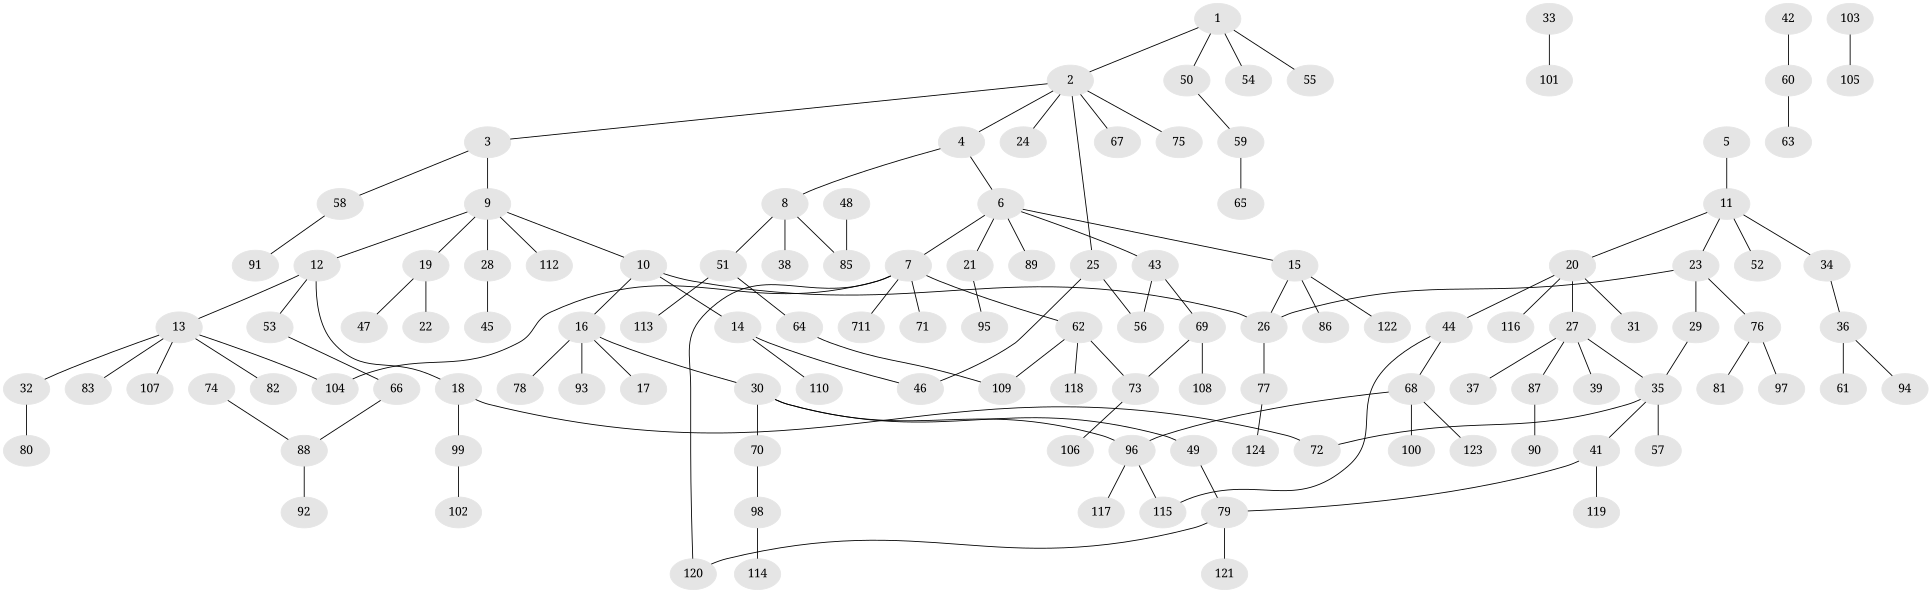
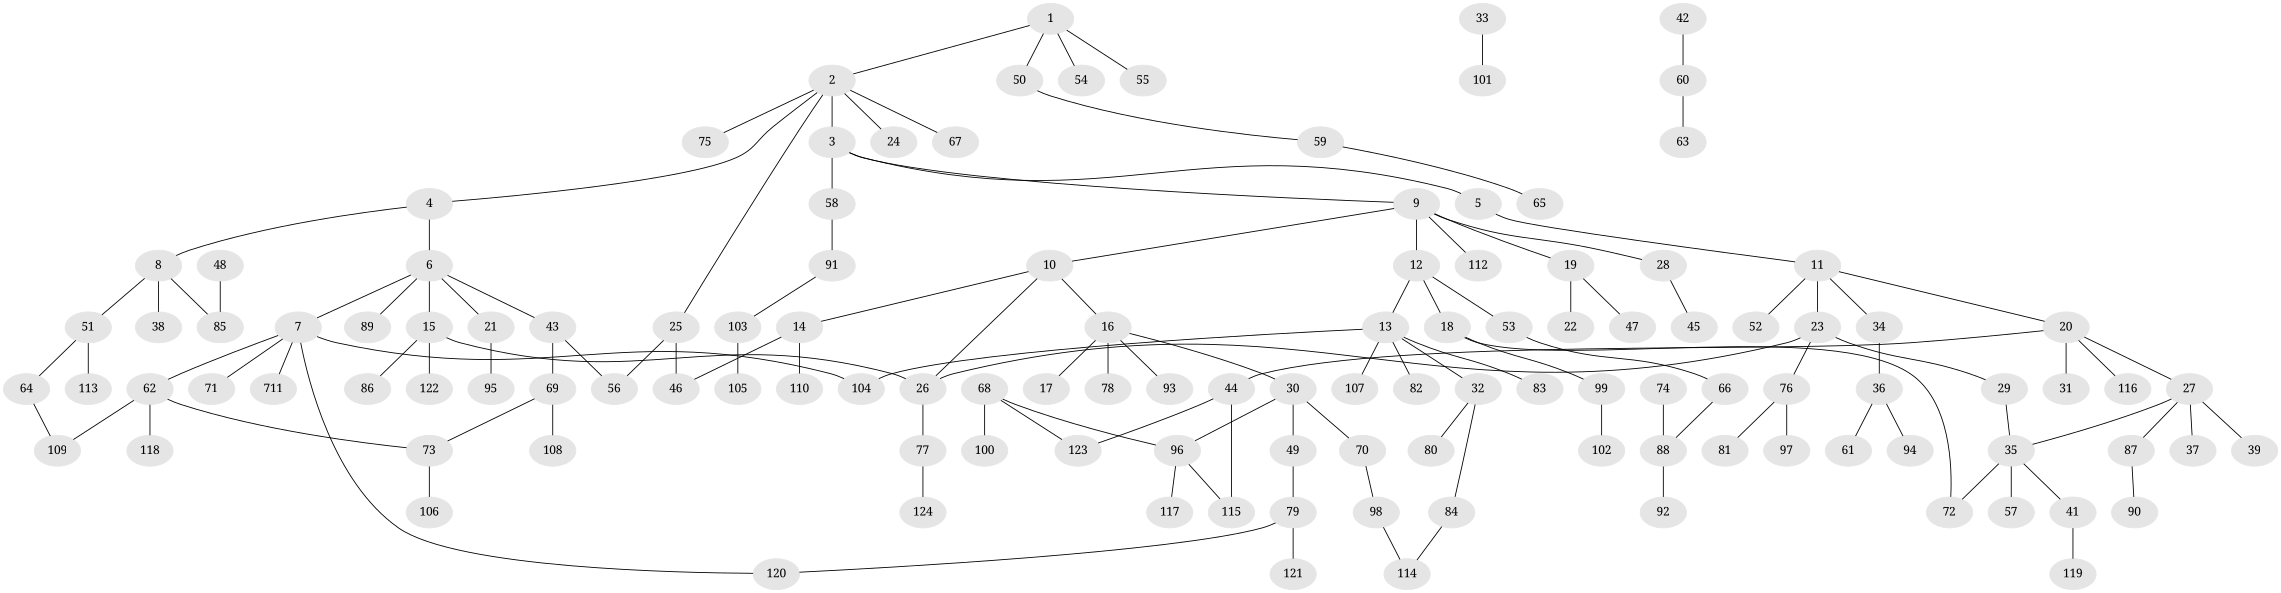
  graph {
    fontname="Noto Serif"
    node [color=gray90 fontname="Noto Serif" style=filled]
    edge [fontname="Noto Serif"]
    1
    2
    50
    54
    55
    3
    4
    24
    25
    67
    75
    59
    5
    9
    58
    6
    8
    46
    56
    11
    10
    12
    19
    28
    112
    91
    7
    15
    21
    43
    89
    38
    51
    85
    20
    23
    34
    52
    62
    71
    104
    n42 [label=711]
    120
    26
    86
    122
    95
    69
    73
    109
    118
    64
    113
    14
    16
    13
    18
    53
    22
    47
    45
    110
    17
    30
    78
    93
    77
    27
    31
    44
    116
    29
    76
    36
    32
    82
    83
    107
    72
    99
    66
    80
+   84
    49
    70
    96
    102
    35
    37
    39
    87
    68
    115
    81
    97
    124
    41
    57
    90
    33
    101
    79
    98
    117
    114
    61
    94
    119
    42
    60
    48
    121
    63
    108
    100
    123
    65
    88
    103
    106
    74
    92
    105
    1 -- 2
    1 -- 50
    1 -- 54
    1 -- 55
    2 -- 3
    2 -- 4
    2 -- 24
    2 -- 25
    2 -- 67
    2 -- 75
    50 -- 59
+   3 -- 5
    3 -- 9
    3 -- 58
    4 -- 6
    4 -- 8
    25 -- 46
    25 -- 56
    59 -- 65
    5 -- 11
    9 -- 10
    9 -- 12
    9 -- 19
    9 -- 28
    9 -- 112
    58 -- 91
    6 -- 7
    6 -- 15
    6 -- 21
    6 -- 43
    6 -- 89
    8 -- 38
    8 -- 51
    8 -- 85
    11 -- 20
    11 -- 23
    11 -- 34
    11 -- 52
    10 -- 26
    10 -- 14
    10 -- 16
    12 -- 13
    12 -- 18
    12 -- 53
    19 -- 22
    19 -- 47
    28 -- 45
+   91 -- 103
    7 -- 62
    7 -- 71
    7 -- 104
    7 -- n42
    7 -- 120
    15 -- 26
    15 -- 86
    15 -- 122
    21 -- 95
    43 -- 56
    43 -- 69
    51 -- 64
    51 -- 113
    20 -- 27
    20 -- 31
    20 -- 44
    20 -- 116
    23 -- 26
    23 -- 29
    23 -- 76
    34 -- 36
    62 -- 73
    62 -- 109
    62 -- 118
    26 -- 77
    69 -- 73
    69 -- 108
    73 -- 106
    64 -- 109
    14 -- 46
    14 -- 110
    16 -- 17
    16 -- 30
    16 -- 78
    16 -- 93
    13 -- 104
    13 -- 32
    13 -- 82
    13 -- 83
    13 -- 107
    18 -- 72
    18 -- 99
    53 -- 66
    30 -- 49
    30 -- 70
    30 -- 96
    77 -- 124
    27 -- 35
    27 -- 37
    27 -- 39
    27 -- 87
-   44 -- 68
+   44 -- 123
    44 -- 115
    29 -- 35
    76 -- 81
    76 -- 97
    36 -- 61
    36 -- 94
    32 -- 80
+   32 -- 84
    99 -- 102
    66 -- 88
+   84 -- 114
    49 -- 79
    70 -- 98
    96 -- 115
    96 -- 117
    35 -- 72
    35 -- 41
    35 -- 57
    87 -- 90
    68 -- 96
    68 -- 100
    68 -- 123
-   41 -- 79
    41 -- 119
    33 -- 101
    79 -- 120
    79 -- 121
    98 -- 114
    42 -- 60
    60 -- 63
    48 -- 85
    88 -- 92
    103 -- 105
    74 -- 88
  }
